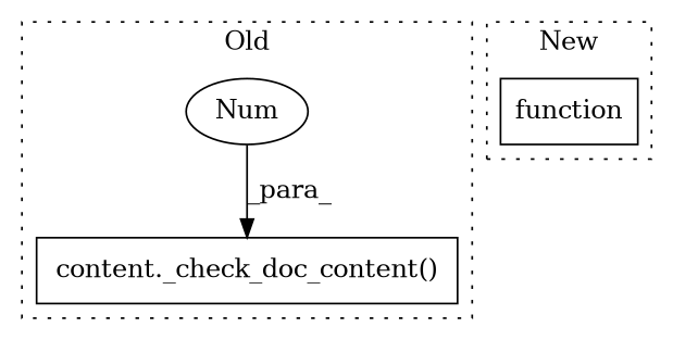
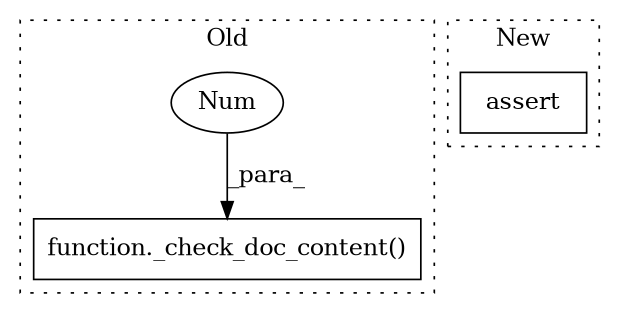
  digraph {
    node [shape=box]
-   n1 [a=75 l="19,1" label="content._check_doc_content()" s="2535,2562"]
+   n1 [a=75 l="19,1" label="function._check_doc_content()" s="2535,2562"]
    n2 [a=76 l=1 label=Num s=2561 shape=ellipse]
-   n3 [a=65 l=7 label=function s=2699]
+   n3 [a=65 l=7 label=assert s=2699]
    subgraph cluster_1 {
      label=Old
      style=dotted
      n1
      n2
    }
    subgraph cluster_2 {
      label=New
      style=dotted
      n3
    }
    n2 -> n1 [label=_para_]
  }
